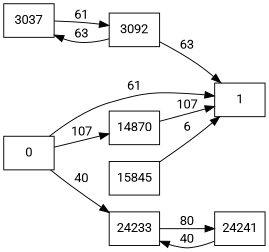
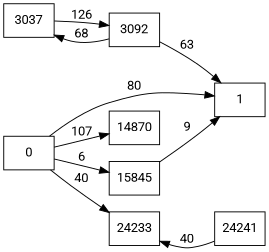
  digraph {
    fontname=Roboto
    rankdir=LR
    node [fontname=Roboto shape=rectangle]
    edge [fontname=Roboto]
    3037
    3092
    1
    14870
    n5 [label=15845]
    24233
    24241
    0
-   3037 -> 3092 [label=61]
-   3092 -> 3037 [label=63]
+   3037 -> 3092 [label=126]
+   3092 -> 3037 [label=68]
    3092 -> 1 [label=63]
-   14870 -> 1 [label=107]
-   n5 -> 1 [label=6]
-   24233 -> 24241 [label=80]
+   n5 -> 1 [label=9]
    24241 -> 24233 [label=40]
-   0 -> 1 [label=61]
+   0 -> 1 [label=80]
    0 -> 14870 [label=107]
+   0 -> n5 [label=6]
    0 -> 24233 [label=40]
  }
